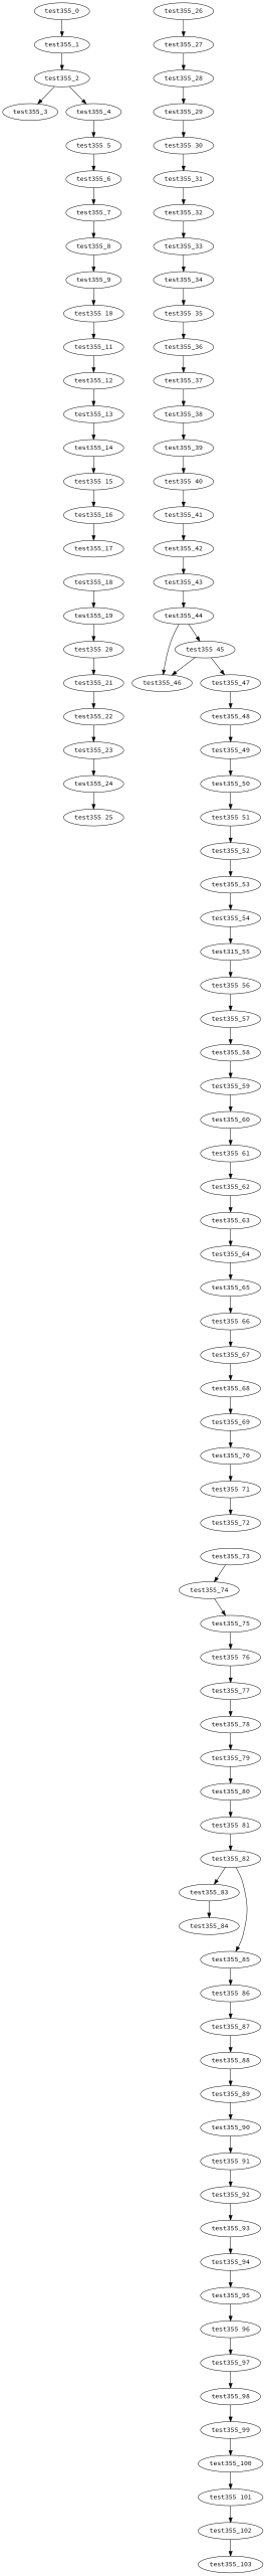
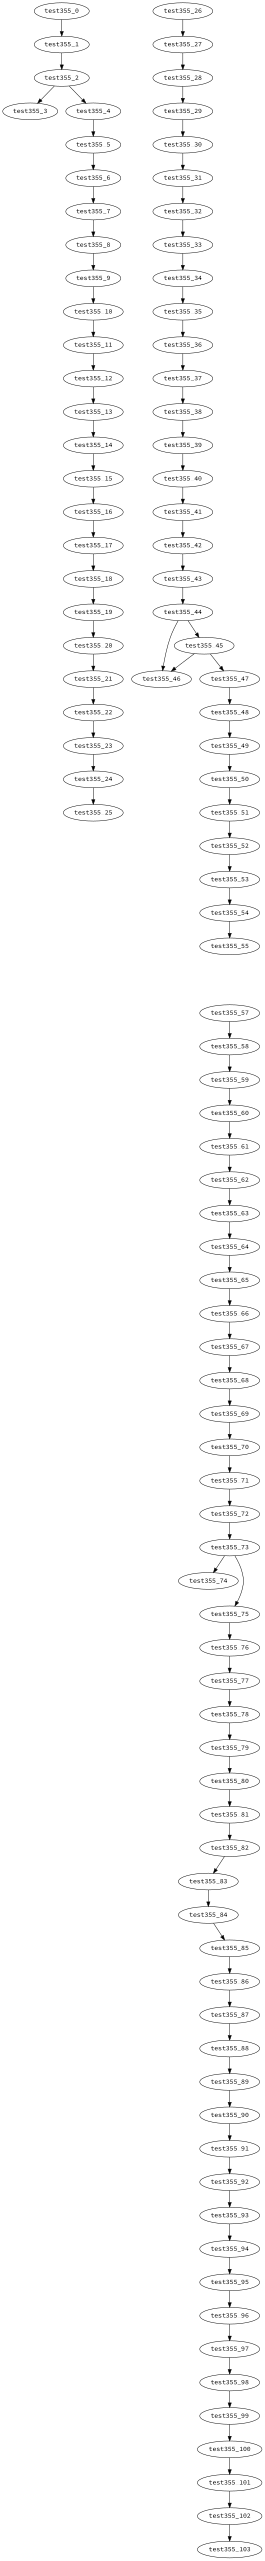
  digraph {
    fontname="Source Code Pro"
    node [fontname="Source Code Pro"]
    edge [fontname="Source Code Pro"]
    test355_0
    test355_1
    test355_2
    test355_3
    test355_4
    test355_5
    test355_6
    test355_7
    test355_8
    test355_9
    test355_10
    test355_11
    test355_12
    test355_13
    test355_14
    test355_15
    test355_16
    test355_17
    test355_18
    test355_19
    test355_20
    test355_21
    test355_22
    test355_23
    test355_24
    test355_25
    test355_26
    test355_27
    test355_28
    test355_29
    test355_30
    test355_31
    test355_32
    test355_33
    test355_34
    test355_35
    test355_36
    test355_37
    test355_38
    test355_39
    test355_40
    test355_41
    test355_42
    test355_43
    test355_44
    test355_45
    test355_46
    test355_47
    test355_48
    test355_49
    test355_50
    test355_51
    test355_52
    test355_53
    test355_54
-   test355_55 [label=test315_55]
-   test355_56
+   test355_55
    test355_57
    test355_58
    test355_59
    test355_60
    test355_61
    test355_62
    test355_63
    test355_64
    test355_65
    test355_66
    test355_67
    test355_68
    test355_69
    test355_70
    test355_71
    test355_72
    test355_73
    test355_74
    test355_75
    test355_76
    test355_77
    test355_78
    test355_79
    test355_80
    test355_81
    test355_82
    test355_83
    test355_84
    test355_85
    test355_86
    test355_87
    test355_88
    test355_89
    test355_90
    test355_91
    test355_92
    test355_93
    test355_94
    test355_95
    test355_96
    test355_97
    test355_98
    test355_99
    test355_100
    test355_101
    test355_102
    test355_103
    test355_0 -> test355_1
    test355_1 -> test355_2
    test355_2 -> test355_3
    test355_2 -> test355_4
    test355_4 -> test355_5
    test355_5 -> test355_6
    test355_6 -> test355_7
    test355_7 -> test355_8
    test355_8 -> test355_9
    test355_9 -> test355_10
    test355_10 -> test355_11
    test355_11 -> test355_12
    test355_12 -> test355_13
    test355_13 -> test355_14
    test355_14 -> test355_15
    test355_15 -> test355_16
    test355_16 -> test355_17
+   test355_17 -> test355_18
    test355_18 -> test355_19
    test355_19 -> test355_20
    test355_20 -> test355_21
    test355_21 -> test355_22
    test355_22 -> test355_23
    test355_23 -> test355_24
    test355_24 -> test355_25
    test355_26 -> test355_27
    test355_27 -> test355_28
    test355_28 -> test355_29
    test355_29 -> test355_30
    test355_30 -> test355_31
    test355_31 -> test355_32
    test355_32 -> test355_33
    test355_33 -> test355_34
    test355_34 -> test355_35
    test355_35 -> test355_36
    test355_36 -> test355_37
    test355_37 -> test355_38
    test355_38 -> test355_39
    test355_39 -> test355_40
    test355_40 -> test355_41
    test355_41 -> test355_42
    test355_42 -> test355_43
    test355_43 -> test355_44
    test355_44 -> test355_45
    test355_44 -> test355_46
    test355_45 -> test355_46
    test355_45 -> test355_47
    test355_47 -> test355_48
    test355_48 -> test355_49
    test355_49 -> test355_50
    test355_50 -> test355_51
    test355_51 -> test355_52
    test355_52 -> test355_53
    test355_53 -> test355_54
    test355_54 -> test355_55
-   test355_55 -> test355_56
-   test355_56 -> test355_57
    test355_57 -> test355_58
    test355_58 -> test355_59
    test355_59 -> test355_60
    test355_60 -> test355_61
    test355_61 -> test355_62
    test355_62 -> test355_63
    test355_63 -> test355_64
    test355_64 -> test355_65
    test355_65 -> test355_66
    test355_66 -> test355_67
    test355_67 -> test355_68
    test355_68 -> test355_69
    test355_69 -> test355_70
    test355_70 -> test355_71
    test355_71 -> test355_72
+   test355_72 -> test355_73
    test355_73 -> test355_74
-   test355_74 -> test355_75
+   test355_73 -> test355_75
    test355_75 -> test355_76
    test355_76 -> test355_77
    test355_77 -> test355_78
    test355_78 -> test355_79
    test355_79 -> test355_80
    test355_80 -> test355_81
    test355_81 -> test355_82
    test355_82 -> test355_83
    test355_83 -> test355_84
-   test355_82 -> test355_85
+   test355_84 -> test355_85
    test355_85 -> test355_86
    test355_86 -> test355_87
    test355_87 -> test355_88
    test355_88 -> test355_89
    test355_89 -> test355_90
    test355_90 -> test355_91
    test355_91 -> test355_92
    test355_92 -> test355_93
    test355_93 -> test355_94
    test355_94 -> test355_95
    test355_95 -> test355_96
    test355_96 -> test355_97
    test355_97 -> test355_98
    test355_98 -> test355_99
    test355_99 -> test355_100
    test355_100 -> test355_101
    test355_101 -> test355_102
    test355_102 -> test355_103
  }
